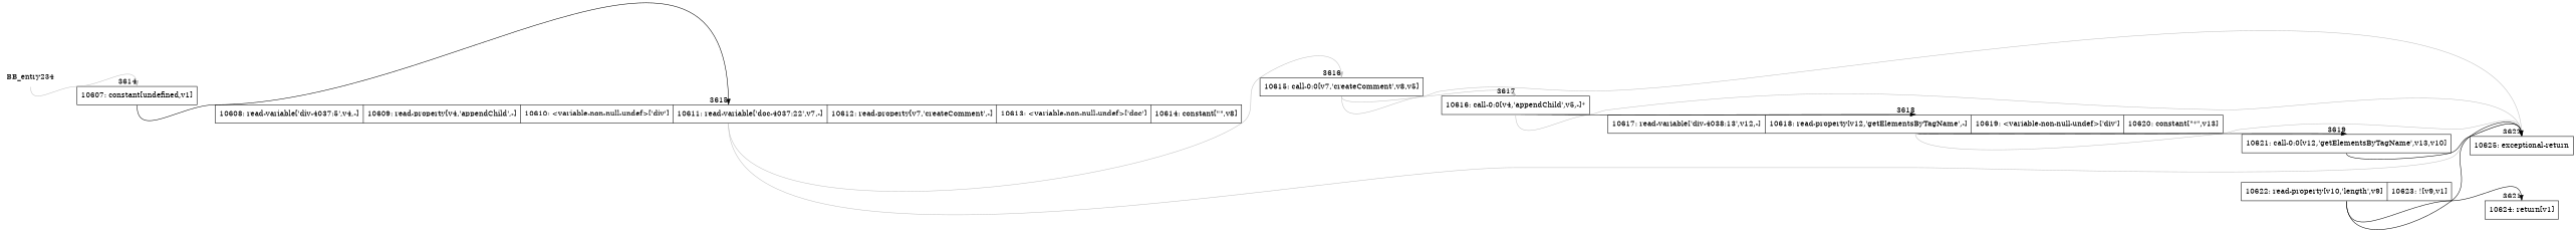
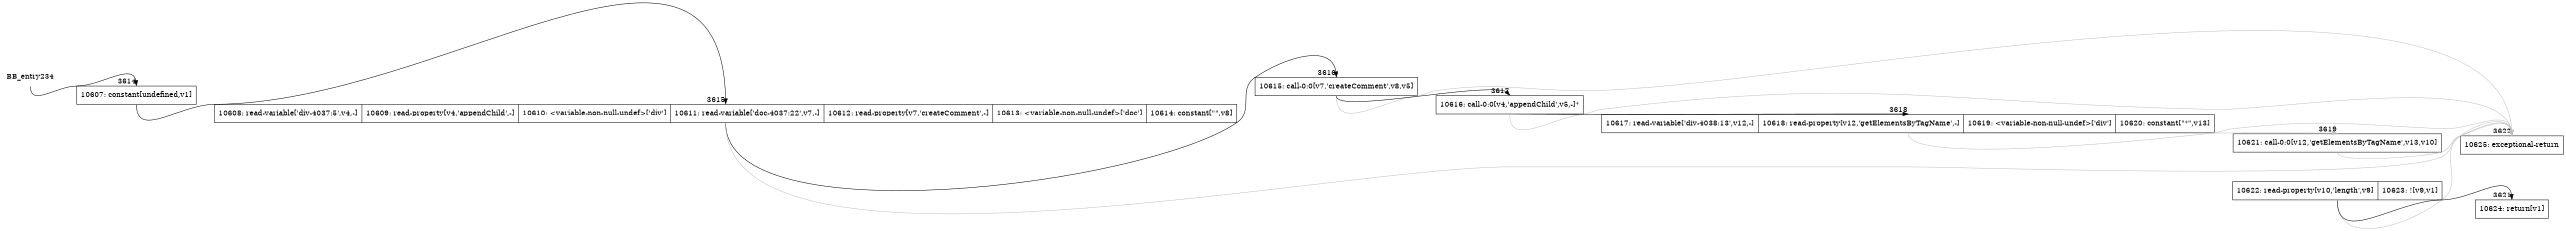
  digraph {
    rankdir=LR
    node [shape=record]
    edge [headport=n tailport=s]
    BB_entry234 [shape=none]
    n2 [label="{10607: constant[undefined,v1]}"]
    n3 [label="{10608: read-variable['div-4037:5',v4,-]|10609: read-property[v4,'appendChild',-]|10610: \<variable-non-null-undef\>['div']|10611: read-variable['doc-4037:22',v7,-]|10612: read-property[v7,'createComment',-]|10613: \<variable-non-null-undef\>['doc']|10614: constant[\"\",v8]}"]
    n4 [label="{10615: call-0:0[v7,'createComment',v8,v5]}"]
    n5 [label="{10625: exceptional-return}"]
    n6 [label="{10616: call-0:0[v4,'appendChild',v5,-]*}"]
    n7 [label="{10617: read-variable['div-4038:13',v12,-]|10618: read-property[v12,'getElementsByTagName',-]|10619: \<variable-non-null-undef\>['div']|10620: constant[\"*\",v13]}"]
    n8 [label="{10621: call-0:0[v12,'getElementsByTagName',v13,v10]}"]
    n9 [label="{10622: read-property[v10,'length',v9]|10623: ![v9,v1]}"]
    n10 [label="{10624: return[v1]}"]
-   BB_entry234 -> n2 [headlabel="    3614" color=gray]
+   BB_entry234 -> n2 [headlabel="    3614"]
    n2 -> n3 [headlabel="      3615"]
-   n3 -> n4 [headlabel="      3616" color=gray]
+   n3 -> n4 [headlabel="      3616"]
    n3 -> n5 [color=gray headlabel="      3622"]
    n4 -> n5 [color=gray]
-   n4 -> n6 [headlabel="      3617" color=gray]
+   n4 -> n6 [headlabel="      3617"]
    n6 -> n5 [color=gray]
    n6 -> n7 [headlabel="      3618"]
    n7 -> n5 [color=gray]
-   n7 -> n8 [headlabel="      3619"]
-   n8 -> n5 [color=black]
-   n9 -> n5 [color=black]
+   n7 -> n8 [headlabel="      3619" color=gray]
+   n8 -> n5 [color=gray]
+   n9 -> n5 [color=gray]
    n9 -> n10 [headlabel="      3621"]
  }
